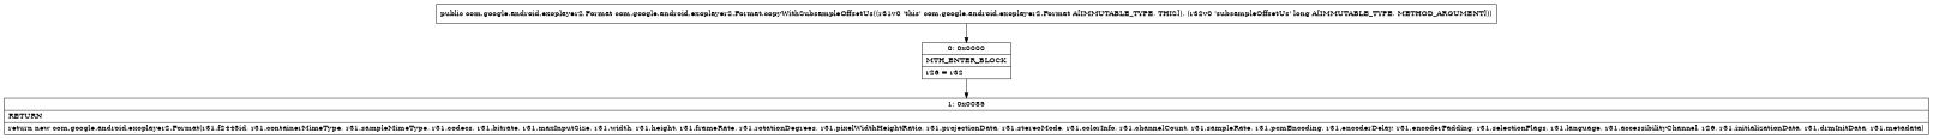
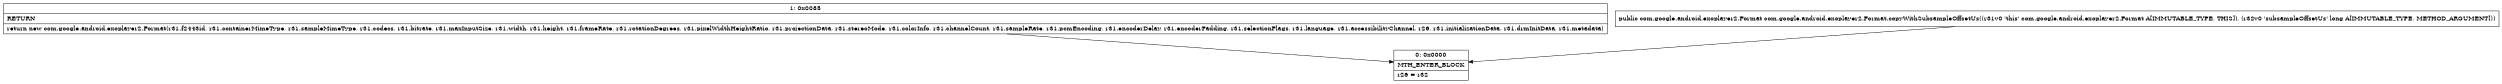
  digraph {
    node [shape=record]
    n1 [label="{0\:\ 0x0000|MTH_ENTER_BLOCK\l|r26 = r32\l}"]
    n2 [label="{1\:\ 0x0085|RETURN\l|return new com.google.android.exoplayer2.Format(r31.f2443id, r31.containerMimeType, r31.sampleMimeType, r31.codecs, r31.bitrate, r31.maxInputSize, r31.width, r31.height, r31.frameRate, r31.rotationDegrees, r31.pixelWidthHeightRatio, r31.projectionData, r31.stereoMode, r31.colorInfo, r31.channelCount, r31.sampleRate, r31.pcmEncoding, r31.encoderDelay, r31.encoderPadding, r31.selectionFlags, r31.language, r31.accessibilityChannel, r26, r31.initializationData, r31.drmInitData, r31.metadata)\l}"]
    n3 [label="{public com.google.android.exoplayer2.Format com.google.android.exoplayer2.Format.copyWithSubsampleOffsetUs((r31v0 'this' com.google.android.exoplayer2.Format A[IMMUTABLE_TYPE, THIS]), (r32v0 'subsampleOffsetUs' long A[IMMUTABLE_TYPE, METHOD_ARGUMENT])) }"]
-   n1 -> n2
+   n2 -> n1
    n3 -> n1
  }
